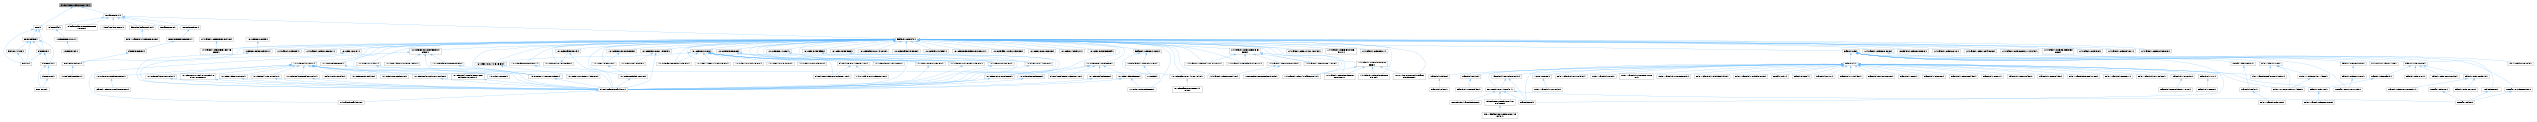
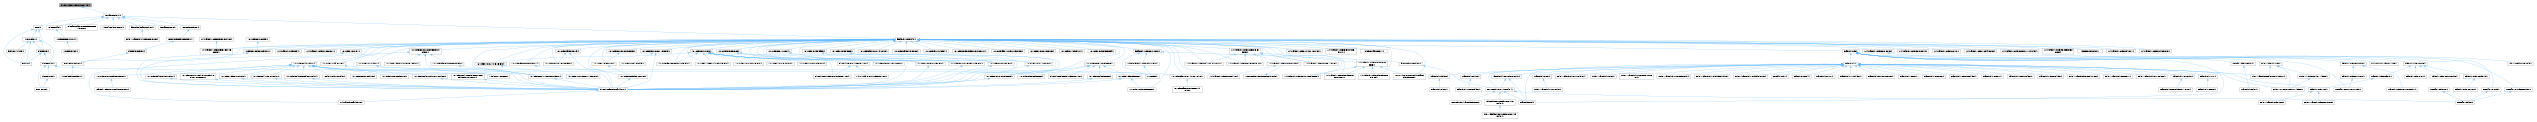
  digraph {
    node [color=grey40 fillcolor=white fontname=Helvetica fontsize=10 shape=box style=filled]
    edge [color=steelblue1 dir=back fontname=Helvetica fontsize=10 labelfontname=Helvetica labelfontsize=10 style=solid]
    n1 [color=gray40 fillcolor=grey60 fontcolor=black height=0.2 label="BlueprintConnectionDrawing.h" width=0.4]
    n2 [height=0.2 label="ConfigCacheIni.h" width=0.4]
    n3 [height=0.2 label="ConfigContext.h" width=0.4]
    n4 [height=0.2 label="Core.h" width=0.4]
    n5 [height=0.2 label="CoreSharedPCH.h" width=0.4]
    n6 [height=0.2 label="EdGraphNodeUtils.h" width=0.4]
    n7 [height=0.2 label="GenericPlatformDriver.h" width=0.4]
    n8 [height=0.2 label="IPlatformFileManagedStorage\lWrapper.h" width=0.4]
    n9 [height=0.2 label="VirtualizationSystem.h" width=0.4]
    n10 [height=0.2 label="VoiceConfig.h" width=0.4]
-   n11 [height=0.2 label="CoreUObject.h" width=0.4]
+   n11 [height=0.2 label="InputAction.h" width=0.4]
    n12 [height=0.2 label="Engine.h" width=0.4]
    n13 [height=0.2 label="SlateCore.h" width=0.4]
    n14 [height=0.2 label="CoreUObjectSharedPCH.h" width=0.4]
    n15 [height=0.2 label="EngineSharedPCH.h" width=0.4]
-   n16 [height=0.2 label="AnimGraphNode_AimOffsetLookAt.h" width=0.4]
+   n16 [height=0.2 label="AnimGraphNode_RemoveDelegate.h" width=0.4]
    n17 [height=0.2 label="AnimGraphNode_AnimDynamics.h" width=0.4]
    n18 [height=0.2 label="AnimGraphNode_AssetPlayer\lBase.h" width=0.4]
    n19 [height=0.2 label="AnimGraphNode_BlendSpace\lEvaluator.h" width=0.4]
    n20 [height=0.2 label="AnimGraphNode_BlendSpace\lPlayer.h" width=0.4]
    n21 [height=0.2 label="InputAxisEvent_RotationOffset\lBlendSpace.h" width=0.4]
    n22 [height=0.2 label="AnimGraphNode_PoseByName.h" width=0.4]
    n23 [height=0.2 label="AnimGraphNode_PoseDriver.h" width=0.4]
    n24 [height=0.2 label="AnimGraphNode_CallArrayFunction.h" width=0.4]
-   n25 [height=0.2 label="AnimGraphNode_SGraphPinEnum.h" width=0.4]
+   n25 [height=0.2 label="AnimGraphNode_SequencePlayer.h" width=0.4]
    n26 [height=0.2 label="AnimGraphNode_BlendListBy\lEnum.h" width=0.4]
-   n27 [height=0.2 label="AnimGraphNode_CCDIK.h" width=0.4]
-   n28 [height=0.2 label="PoseBlendNode_Constraint.h" width=0.4]
+   n27 [height=0.2 label="VoiceConfig_CCDIK.h" width=0.4]
+   n28 [height=0.2 label="AnimGraphNode_Constraint.h" width=0.4]
    n29 [height=0.2 label="AnimGraphNode_CopyBone.h" width=0.4]
    n30 [height=0.2 label="AnimGraphNode_LookAt.h" width=0.4]
    n31 [height=0.2 label="AnimGraphNode_ModifyBone.h" width=0.4]
    n32 [height=0.2 label="AnimGraphNode_RotationMultiplier.h" width=0.4]
    n33 [height=0.2 label="AnimGraphNode_SaveCached\lPose.h" width=0.4]
-   n34 [height=0.2 label="AnimGraphNode_Slot.h" width=0.4]
+   n34 [height=0.2 label="SlateExtras_Slot.h" width=0.4]
    n35 [height=0.2 label="AnimGraphNode_SplineIK.h" width=0.4]
    n36 [height=0.2 label="AnimGraphNode_SpringBone.h" width=0.4]
    n37 [height=0.2 label="AnimGraphNode_StateMachine\lBase.h" width=0.4]
    n38 [height=0.2 label="AnimGraphNode_Trail.h" width=0.4]
    n39 [height=0.2 label="AnimGraphNode_TwoBoneIK.h" width=0.4]
    n40 [height=0.2 label="EdGraphNode_Comment.h" width=0.4]
    n41 [height=0.2 label="K2Node_ActorBoundEvent.h" width=0.4]
    n42 [height=0.2 label="K2Node_AssignDelegate.h" width=0.4]
    n43 [height=0.2 label="K2Node_BaseMCDelegate.h" width=0.4]
    n44 [height=0.2 label="K2Node_SGraphPanel.h" width=0.4]
    n45 [height=0.2 label="K2Node_CallFunction.h" width=0.4]
    n46 [height=0.2 label="K2Node_GetInputAxisKeyValue.h" width=0.4]
    n47 [height=0.2 label="K2Node_GetInputAxisValue.h" width=0.4]
-   n48 [height=0.2 label="K2Node_Message.h" width=0.4]
+   n48 [height=0.2 label="K2Class_Message.h" width=0.4]
    n49 [height=0.2 label="K2Node_SGraphPinExec.h" width=0.4]
    n50 [height=0.2 label="K2Node_ComponentBoundEvent.h" width=0.4]
    n51 [height=0.2 label="K2Base_MathExpression.h" width=0.4]
    n52 [height=0.2 label="K2Node_ConstructObjectFrom\lClass.h" width=0.4]
-   n53 [height=0.2 label="K2Var_SpawnActorFromClass.h" width=0.4]
+   n53 [height=0.2 label="K2Node_SpawnActorFromClass.h" width=0.4]
    n54 [height=0.2 label="K2Node_CustomEvent.h" width=0.4]
-   n55 [height=0.2 label="K2Node_DelegateSet.h" width=0.4]
+   n55 [height=0.2 label="K2Node_ModifyBone.h" width=0.4]
    n56 [height=0.2 label="K2Node_BlendSpace.h" width=0.4]
    n57 [height=0.2 label="K2Node_EnumLiteral.h" width=0.4]
    n58 [height=0.2 label="K2Node_Comment.h" width=0.4]
    n59 [height=0.2 label="K2Node_GeneratedBoundEvent.h" width=0.4]
    n60 [height=0.2 label="K2Value_InputAxisEvent.h" width=0.4]
    n61 [height=0.2 label="K6Node_InputAxisKeyEvent.h" width=0.4]
    n62 [height=0.2 label="K2Node_WidgetAnimationEvent.h" width=0.4]
    n63 [height=0.2 label="K2Node_ForEachElementInEnum.h" width=0.4]
    n64 [height=0.2 label="K2Node_GetDataTableRow.h" width=0.4]
    n65 [height=0.2 label="K2Node_GetNumEnumEntries.h" width=0.4]
    n66 [height=0.2 label="K2Node_InputAction.h" width=0.4]
    n67 [height=0.2 label="K2Node_InputKey.h" width=0.4]
    n68 [height=0.2 label="K2Node_MacroInstance.h" width=0.4]
    n69 [height=0.2 label="K2Node_MakeStruct.h" width=0.4]
    n70 [height=0.2 label="K2Node_SetFieldsInStruct.h" width=0.4]
    n71 [height=0.2 label="K2Node_SpawnActor.h" width=0.4]
    n72 [height=0.2 label="K2Node_StructMemberGet.h" width=0.4]
    n73 [height=0.2 label="K2Node_StructMemberSet.h" width=0.4]
    n74 [height=0.2 label="K2Node_SwitchEnum.h" width=0.4]
    n75 [height=0.2 label="K2Node_TemporaryVariable.h" width=0.4]
    n76 [height=0.2 label="K2Node_VariableGet.h" width=0.4]
    n77 [height=0.2 label="K2Node_VariableSet.h" width=0.4]
    n78 [height=0.2 label="K2Node_VariableSetRef.h" width=0.4]
    n79 [height=0.2 label="SGraphNode.h" width=0.4]
    n80 [height=0.2 label="K2Node_RemoveDelegate.h" width=0.4]
    n81 [height=0.2 label="SRigVMGraphPinUserDataName.h" width=0.4]
    n82 [height=0.2 label="VoiceDataCommon.h" width=0.4]
    n83 [height=0.2 label="SlateBasics.h" width=0.4]
    n84 [height=0.2 label="EngineMinimal.h" width=0.4]
    n85 [height=0.2 label="CopyBone.h" width=0.4]
    n86 [height=0.2 label="SlateExtras.h" width=0.4]
    n87 [height=0.2 label="UnrealEd.h" width=0.4]
    n88 [height=0.2 label="SlateSharedPCH.h" width=0.4]
    n89 [height=0.2 label="UnrealEdSharedPCH.h" width=0.4]
    n90 [height=0.2 label="AnimGraphNode_BlendSpace\lBase.h" width=0.4]
    n91 [height=0.2 label="AnimGraphNode_PoseHandler.h" width=0.4]
    n92 [height=0.2 label="SFixupSelfContextDlg.h" width=0.4]
+   n93 [height=0.2 label="GraphEditorSettings.h" width=0.4]
    n94 [height=0.2 label="MaterialGraphNode_Comment.h" width=0.4]
    n95 [height=0.2 label="BlueprintGraphDefinitions.h" width=0.4]
    n96 [height=0.2 label="BlueprintDelegateNodeSpawner.h" width=0.4]
    n97 [height=0.2 label="K2Node_AddDelegate.h" width=0.4]
    n98 [height=0.2 label="K2Node_CallDelegate.h" width=0.4]
    n99 [height=0.2 label="K2Node_ClearDelegate.h" width=0.4]
    n100 [height=0.2 label="CallFunctionHandler.h" width=0.4]
    n101 [height=0.2 label="K2Node_AddComponent.h" width=0.4]
    n102 [height=0.2 label="K2Node_StateMachine.h" width=0.4]
    n103 [height=0.2 label="K2Node_CallArrayFunction.h" width=0.4]
    n104 [height=0.2 label="K2Node_CallDataTableFunction.h" width=0.4]
    n105 [height=0.2 label="K2Node_CallFunctionOnMember.h" width=0.4]
    n106 [height=0.2 label="K2Node_CallMaterialParameter\lCollectionFunction.h" width=0.4]
    n107 [height=0.2 label="K2Node_CallParentFunction.h" width=0.4]
    n108 [height=0.2 label="K2Node_CommutativeAssociative\lBinaryOperator.h" width=0.4]
    n109 [height=0.2 label="K2Node_InstancedStruct.h" width=0.4]
    n110 [height=0.2 label="K2Node_PromotableOperator.h" width=0.4]
    n111 [height=0.2 label="K2Node_GetInputVectorAxis\lValue.h" width=0.4]
    n112 [height=0.2 label="K2Node_Composite.h" width=0.4]
    n113 [height=0.2 label="AnimGraphDefinitions.h" width=0.4]
    n114 [height=0.2 label="K2Node_AddComponentByClass.h" width=0.4]
    n115 [height=0.2 label="K2Node_GenericCreateObject.h" width=0.4]
    n116 [height=0.2 label="K2Node_ClassDynamicCast.h" width=0.4]
    n117 [height=0.2 label="BlueprintBoundEventNodeSpawner.h" width=0.4]
    n118 [height=0.2 label="BlueprintEventNodeSpawner.h" width=0.4]
    n119 [height=0.2 label="K2Node_InputActionEvent.h" width=0.4]
    n120 [height=0.2 label="K2Node_InputKeyEvent.h" width=0.4]
    n121 [height=0.2 label="K1Node_InputTouchEvent.h" width=0.4]
    n122 [height=0.2 label="K2Node_InputVectorAxisEvent.h" width=0.4]
    n123 [height=0.2 label="K2Node_LocalVariable.h" width=0.4]
    n124 [height=0.2 label="SGraphPanel.h" width=0.4]
    n125 [height=0.2 label="DataflowGraphEditor.h" width=0.4]
    n126 [height=0.2 label="DataflowSCommentNode.h" width=0.4]
-   n127 [height=0.2 label="CallDelegate.h" width=0.4]
+   n127 [height=0.2 label="DataflowSNode.h" width=0.4]
    n128 [height=0.2 label="DataflowSNodeFactories.h" width=0.4]
    n129 [height=0.2 label="SGraphNodeK2Base.h" width=0.4]
    n130 [height=0.2 label="SGraphNodeResizable.h" width=0.4]
    n131 [height=0.2 label="SGraphPin.h" width=0.4]
    n132 [height=0.2 label="SRigVMGraphNode.h" width=0.4]
    n133 [height=0.2 label="SoundSubmixGraphNode.h" width=0.4]
    n134 [height=0.2 label="InstancedStruct_PoseBlendNode.h" width=0.4]
    n135 [height=0.2 label="AnimGraphNode_StateMachine.h" width=0.4]
    n136 [height=0.2 label="ConnectionDrawingPolicy.h" width=0.4]
-   n137 [height=0.2 label="BlueprintConnectionDrawing\lEvaluator.h" width=0.4]
+   n137 [height=0.2 label="BlueprintConnectionDrawing\lPolicy.h" width=0.4]
    n138 [height=0.2 label="SoundSubmixGraphSchema.h" width=0.4]
    n139 [height=0.2 label="DataflowEditor.h" width=0.4]
    n140 [height=0.2 label="RigVMEdGraphConnectionDrawing\lPolicy.h" width=0.4]
    n141 [height=0.2 label="DataflowSchema.h" width=0.4]
    n142 [height=0.2 label="SGraphNodePromotableOperator.h" width=0.4]
    n143 [height=0.2 label="AnimNotifyEventNodeSpawner.h" width=0.4]
    n144 [height=0.2 label="SGraphPinColor.h" width=0.4]
    n145 [height=0.2 label="SGraphNodeDefault.h" width=0.4]
    n146 [height=0.2 label="SGraphNodeKnot.h" width=0.4]
    n147 [height=0.2 label="SGraphNodeK2Composite.h" width=0.4]
    n148 [height=0.2 label="SGraphNodeK2Default.h" width=0.4]
    n149 [height=0.2 label="SGraphNodeK2Var.h" width=0.4]
    n150 [height=0.2 label="SGraphNodeComment.h" width=0.4]
    n151 [height=0.2 label="SGraphNodeDocumentation.h" width=0.4]
    n152 [height=0.2 label="DataflowSPin.h" width=0.4]
    n153 [height=0.2 label="GraphSplineOverlapResult.h" width=0.4]
    n154 [height=0.2 label="RigVMGraphDetailCustomization.h" width=0.4]
    n155 [height=0.2 label="SGraphPinBool.h" width=0.4]
    n156 [height=0.2 label="SGraphPinEnum.h" width=0.4]
-   n157 [height=0.2 label="MacroInstance.h" width=0.4]
+   n157 [height=0.2 label="SGraphPinExec.h" width=0.4]
    n158 [height=0.2 label="SGraphPinNameList.h" width=0.4]
    n159 [height=0.2 label="SGraphPinNum.h" width=0.4]
    n160 [height=0.2 label="SGraphPinNumSlider.h" width=0.4]
    n161 [height=0.2 label="SGraphPinObject.h" width=0.4]
    n162 [height=0.2 label="SGraphPinString.h" width=0.4]
    n163 [height=0.2 label="SGraphPinStructInstance.h" width=0.4]
    n164 [height=0.2 label="SGraphPinVector.h" width=0.4]
    n165 [height=0.2 label="SGraphPinVector2D.h" width=0.4]
    n166 [height=0.2 label="SGraphPinVector2DSlider.h" width=0.4]
    n167 [height=0.2 label="SGraphPinVector4.h" width=0.4]
    n168 [height=0.2 label="SGraphPinVector4Slider.h" width=0.4]
    n169 [height=0.2 label="SGraphPinVectorSlider.h" width=0.4]
    n170 [height=0.2 label="SRigVMGraphChangePinType.h" width=0.4]
    n171 [height=0.2 label="SRigVMGraphPinCategory.h" width=0.4]
    n172 [height=0.2 label="SRigVMGraphPinCurveFloat.h" width=0.4]
    n173 [height=0.2 label="SRigVMGraphPinEnumPicker.h" width=0.4]
    n174 [height=0.2 label="SRigVMGraphPinQuat.h" width=0.4]
    n175 [height=0.2 label="SRigVMGraphPinUserDataName\lVar.h" width=0.4]
    n176 [height=0.2 label="SRigVMGraphPinUserDataPath.h" width=0.4]
    n177 [height=0.2 label="SRigVMGraphPinVariableBinding.h" width=0.4]
    n178 [height=0.2 label="SRigVMGraphPinVariableName.h" width=0.4]
    n179 [height=0.2 label="SRigVMSwapFunctionsWidget.h" width=0.4]
    n180 [height=0.2 label="SRigVMNodePreviewWidget.h" width=0.4]
    n181 [height=0.2 label="SRigVMGraphNodeKnot.h" width=0.4]
    n182 [height=0.2 label="SRigVMGraphNodeComment.h" width=0.4]
    n183 [height=0.2 label="SGraphNodeK2Event.h" width=0.4]
    n184 [height=0.2 label="SRigVMGraphPinNameList.h" width=0.4]
    n185 [height=0.2 label="SGraphPinDataTableRowName.h" width=0.4]
    n186 [height=0.2 label="SGraphPinInteger.h" width=0.4]
    n187 [height=0.2 label="SGraphPinClass.h" width=0.4]
    n188 [height=0.2 label="SGraphPinIntegerSlider.h" width=0.4]
    n189 [height=0.2 label="VoiceChannel.h" width=0.4]
    n1 -> n2
    n2 -> n3
-   n1 -> n4
+   n2 -> n4
    n2 -> n5
    n2 -> n6
    n2 -> n7
    n2 -> n8
    n2 -> n9
    n2 -> n10
    n4 -> n11
    n4 -> n12
    n4 -> n13
    n5 -> n14
    n6 -> n15
    n6 -> n16
    n6 -> n17
    n6 -> n18
    n6 -> n19
    n6 -> n20
    n6 -> n21
    n6 -> n22
    n6 -> n23
    n6 -> n24
    n6 -> n25
    n6 -> n26
    n6 -> n27
    n6 -> n28
    n6 -> n29
    n6 -> n30
    n6 -> n31
    n6 -> n32
    n6 -> n33
    n6 -> n34
    n6 -> n35
    n6 -> n36
    n6 -> n37
    n6 -> n38
    n6 -> n39
    n6 -> n40
    n6 -> n41
    n6 -> n42
    n6 -> n43
    n6 -> n44
    n6 -> n45
    n6 -> n46
    n6 -> n47
    n6 -> n48
    n6 -> n49
    n6 -> n50
    n6 -> n51
    n6 -> n52
    n6 -> n53
    n6 -> n54
    n6 -> n55
    n6 -> n56
    n6 -> n57
    n6 -> n58
    n6 -> n59
    n6 -> n60
    n6 -> n61
    n6 -> n62
    n6 -> n63
    n6 -> n64
    n6 -> n65
    n6 -> n66
    n6 -> n67
    n6 -> n68
    n6 -> n69
    n6 -> n70
    n6 -> n71
    n6 -> n72
    n6 -> n73
    n6 -> n74
    n6 -> n75
    n6 -> n76
    n6 -> n77
    n6 -> n78
    n6 -> n79
    n6 -> n80
    n7 -> n81
    n10 -> n82
    n11 -> n12
    n11 -> n13
    n11 -> n83
    n11 -> n84
    n13 -> n12
    n13 -> n83
    n14 -> n88
    n15 -> n89
    n18 -> n22
    n18 -> n24
    n18 -> n25
    n18 -> n90
    n18 -> n91
    n29 -> n92
    n40 -> n87
+   n40 -> n93
    n40 -> n94
    n41 -> n95
    n43 -> n80
    n43 -> n96
    n43 -> n97
    n43 -> n98
    n43 -> n99
    n44 -> n95
    n45 -> n46
    n45 -> n48
    n45 -> n100
    n45 -> n101
    n45 -> n102
    n45 -> n103
    n45 -> n104
    n45 -> n105
    n45 -> n106
    n45 -> n107
    n45 -> n108
    n45 -> n109
    n45 -> n110
    n46 -> n111
    n50 -> n95
    n51 -> n95
    n52 -> n53
    n52 -> n113
    n52 -> n114
    n52 -> n115
    n53 -> n95
    n54 -> n95
    n55 -> n95
    n56 -> n95
    n56 -> n116
    n58 -> n41
    n58 -> n50
    n58 -> n54
    n58 -> n59
    n58 -> n60
    n58 -> n61
    n58 -> n62
    n58 -> n117
    n58 -> n118
    n58 -> n119
    n58 -> n120
    n58 -> n121
    n60 -> n95
    n61 -> n122
    n64 -> n95
    n66 -> n95
    n67 -> n95
    n69 -> n70
    n70 -> n95
    n71 -> n95
-   n72 -> n44
+   n44 -> n72
    n73 -> n69
    n75 -> n95
    n75 -> n123
    n76 -> n95
    n77 -> n95
    n79 -> n124
    n79 -> n125
    n79 -> n126
    n79 -> n127
    n79 -> n128
    n79 -> n129
    n79 -> n130
    n79 -> n131
    n79 -> n132
    n79 -> n133
    n80 -> n95
    n82 -> n189
    n83 -> n85
    n83 -> n86
-   n84 -> n12
+   n83 -> n87
    n86 -> n85
    n88 -> n15
    n90 -> n16
    n90 -> n19
    n90 -> n20
    n90 -> n21
    n91 -> n23
-   n91 -> n134
+   n134 -> n91
+   n93 -> n136
    n94 -> n87
    n95 -> n113
    n97 -> n42
    n97 -> n95
    n98 -> n95
-   n99 -> n95
    n101 -> n95
    n103 -> n95
    n104 -> n95
    n105 -> n95
    n106 -> n95
    n107 -> n95
    n108 -> n95
    n110 -> n142
    n112 -> n51
    n115 -> n53
    n118 -> n117
    n118 -> n143
    n125 -> n144
    n127 -> n139
    n128 -> n139
    n129 -> n145
    n129 -> n147
    n129 -> n148
    n129 -> n149
    n130 -> n150
-   n148 -> n151
+   n130 -> n151
    n131 -> n124
    n131 -> n136
    n131 -> n146
    n131 -> n152
    n131 -> n153
    n131 -> n154
    n131 -> n155
    n131 -> n156
    n131 -> n157
    n131 -> n158
    n131 -> n159
    n131 -> n160
    n131 -> n161
    n131 -> n162
    n131 -> n163
    n131 -> n164
    n131 -> n165
    n131 -> n166
    n131 -> n167
    n131 -> n168
    n131 -> n169
    n131 -> n170
    n131 -> n171
    n131 -> n172
    n131 -> n173
    n131 -> n174
    n131 -> n175
    n131 -> n176
    n131 -> n177
    n131 -> n178
    n131 -> n179
    n132 -> n154
    n132 -> n179
    n132 -> n180
    n135 -> n37
    n136 -> n124
    n136 -> n137
    n136 -> n138
    n136 -> n139
    n137 -> n140
    n141 -> n139
    n145 -> n146
-   n144 -> n181
+   n146 -> n181
    n146 -> n182
    n148 -> n183
    n150 -> n126
    n153 -> n124
    n153 -> n136
    n157 -> n184
    n158 -> n185
    n159 -> n186
    n161 -> n187
    n162 -> n188
    n180 -> n179
  }
